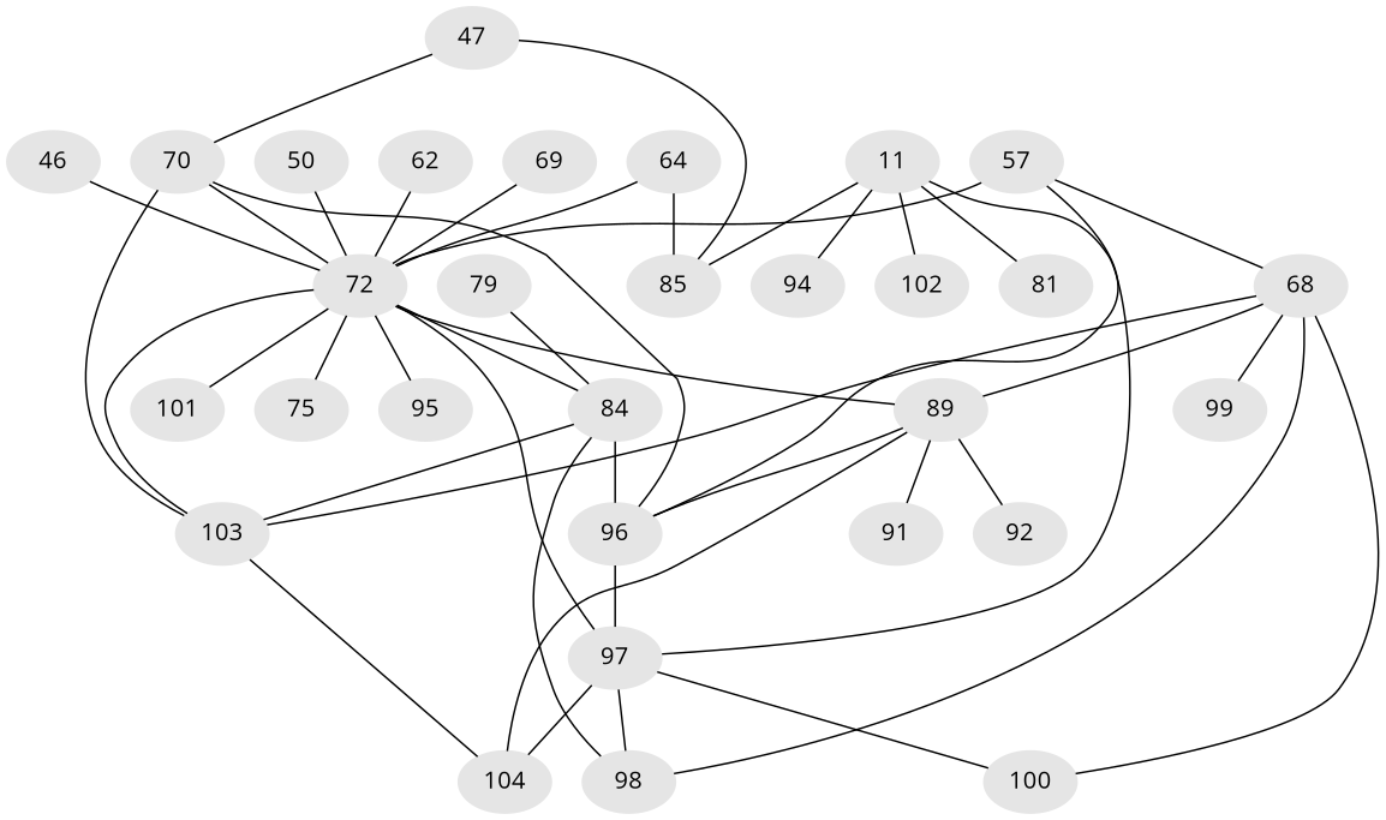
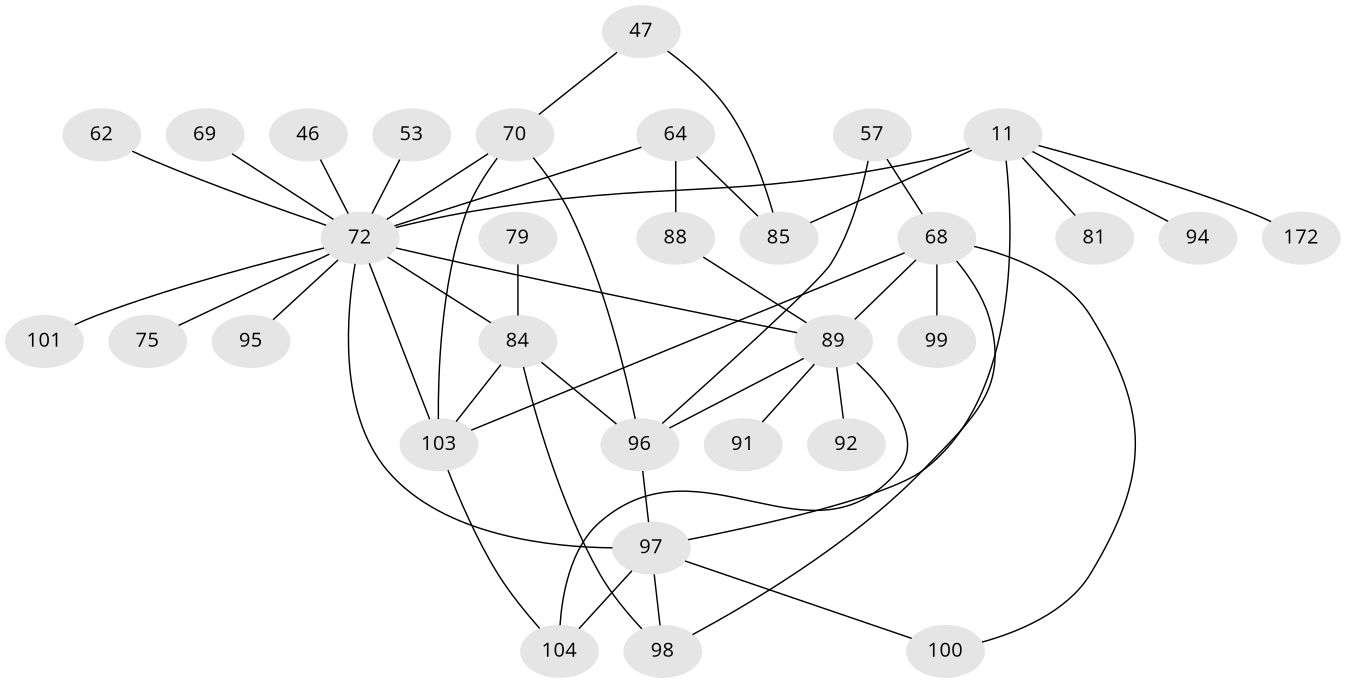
  graph {
    fontname="Open Sans"
    node [color=gray90 fontname="Open Sans" style=filled]
    edge [fontname="Open Sans"]
    11 [super="+4"]
    72 [super="+9+41+36+71"]
    81
    85 [super="+29+63"]
    94
    97 [super="+17+28+38+67+83+93+74"]
-   102 [super="+34"]
+   102 [super="+34" label=172]
    89 [super="+45+77"]
    103 [super="+22+51+76"]
    75
    84 [super="+48"]
    95 [super="+80"]
    101
    98 [super="+82"]
    100
    104 [super="+73"]
    46
    70 [super="+24+13+15+54+61+52"]
    96 [super="+10+78+87"]
    47
-   53 [label=50]
+   53
    57 [super="+43+50"]
    68 [super="+60"]
    99
    62 [super="+14"]
    64 [super="+21"]
+   88
    91
    92
    69
    79 [super="+7"]
-   57 -- 72 [weight=3]
+   11 -- 72 [weight=3]
    11 -- 81
    11 -- 85
    11 -- 94
    11 -- 97
    11 -- 102
    72 -- 97 [weight=4]
    72 -- 89 [weight=3]
    72 -- 103 [weight=2]
    72 -- 75 [weight=2]
    72 -- 84
    72 -- 95
    72 -- 101
    97 -- 98
    97 -- 100
    97 -- 104
    89 -- 104
    89 -- 96
    89 -- 91
    89 -- 92
    103 -- 104
    84 -- 103
    84 -- 98
    84 -- 96 [weight=3]
    46 -- 72
    70 -- 72 [weight=4]
    70 -- 103 [weight=2]
    70 -- 96 [weight=2]
    96 -- 97 [weight=4]
    47 -- 85
    47 -- 70
    53 -- 72
    57 -- 96
    57 -- 68
    68 -- 89 [weight=2]
    68 -- 103 [weight=2]
    68 -- 98
    68 -- 100
    68 -- 99
    62 -- 72 [weight=2]
    64 -- 72 [weight=2]
    64 -- 85 [weight=2]
+   64 -- 88
+   88 -- 89
    69 -- 72
    79 -- 84
  }
